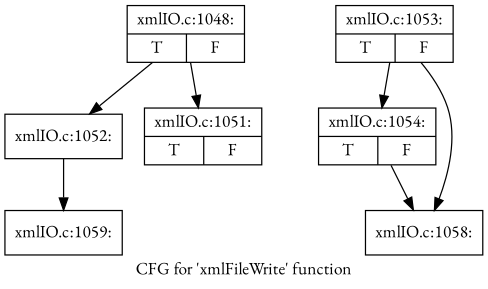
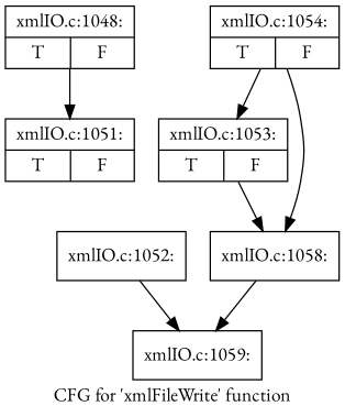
  digraph {
    fontname="EB Garamond"
    label="CFG for 'xmlFileWrite' function"
    node [fontname="EB Garamond" shape=record]
    edge [fontname="EB Garamond"]
    n1 [label="{xmlIO.c:1048:|{<s0>T|<s1>F}}"]
    n2 [label="{xmlIO.c:1052:}"]
    n3 [label="{xmlIO.c:1051:|{<s0>T|<s1>F}}"]
    n4 [label="{xmlIO.c:1059:}"]
    n5 [label="{xmlIO.c:1053:|{<s0>T|<s1>F}}"]
    n6 [label="{xmlIO.c:1054:|{<s0>T|<s1>F}}"]
    n7 [label="{xmlIO.c:1058:}"]
-   n1 -> n2
    n1 -> n3
    n2 -> n4
-   n5 -> n6
+   n6 -> n5
    n5 -> n7
    n6 -> n7
+   n7 -> n4
  }
